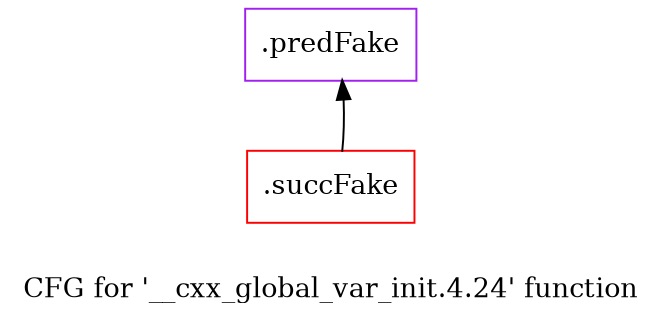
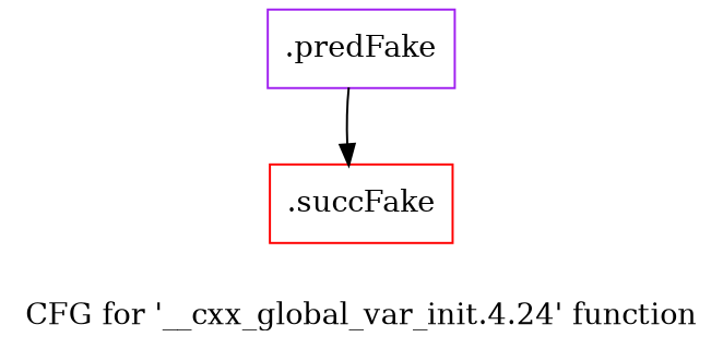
  digraph {
    label="CFG for '__cxx_global_var_init.4.24' function"
    node [filename="../../../../../src/ban_s3.h" linenumber=111 shape=record]
    n1 [label="{.predFake}" color=purple]
    n2 [label="{.succFake}" color=red]
-   n2 -> n1 [execusionnum=0 filename="../../../../../src/ban_s3.h"]
+   n1 -> n2 [execusionnum=0 filename="../../../../../src/ban_s3.h"]
  }
